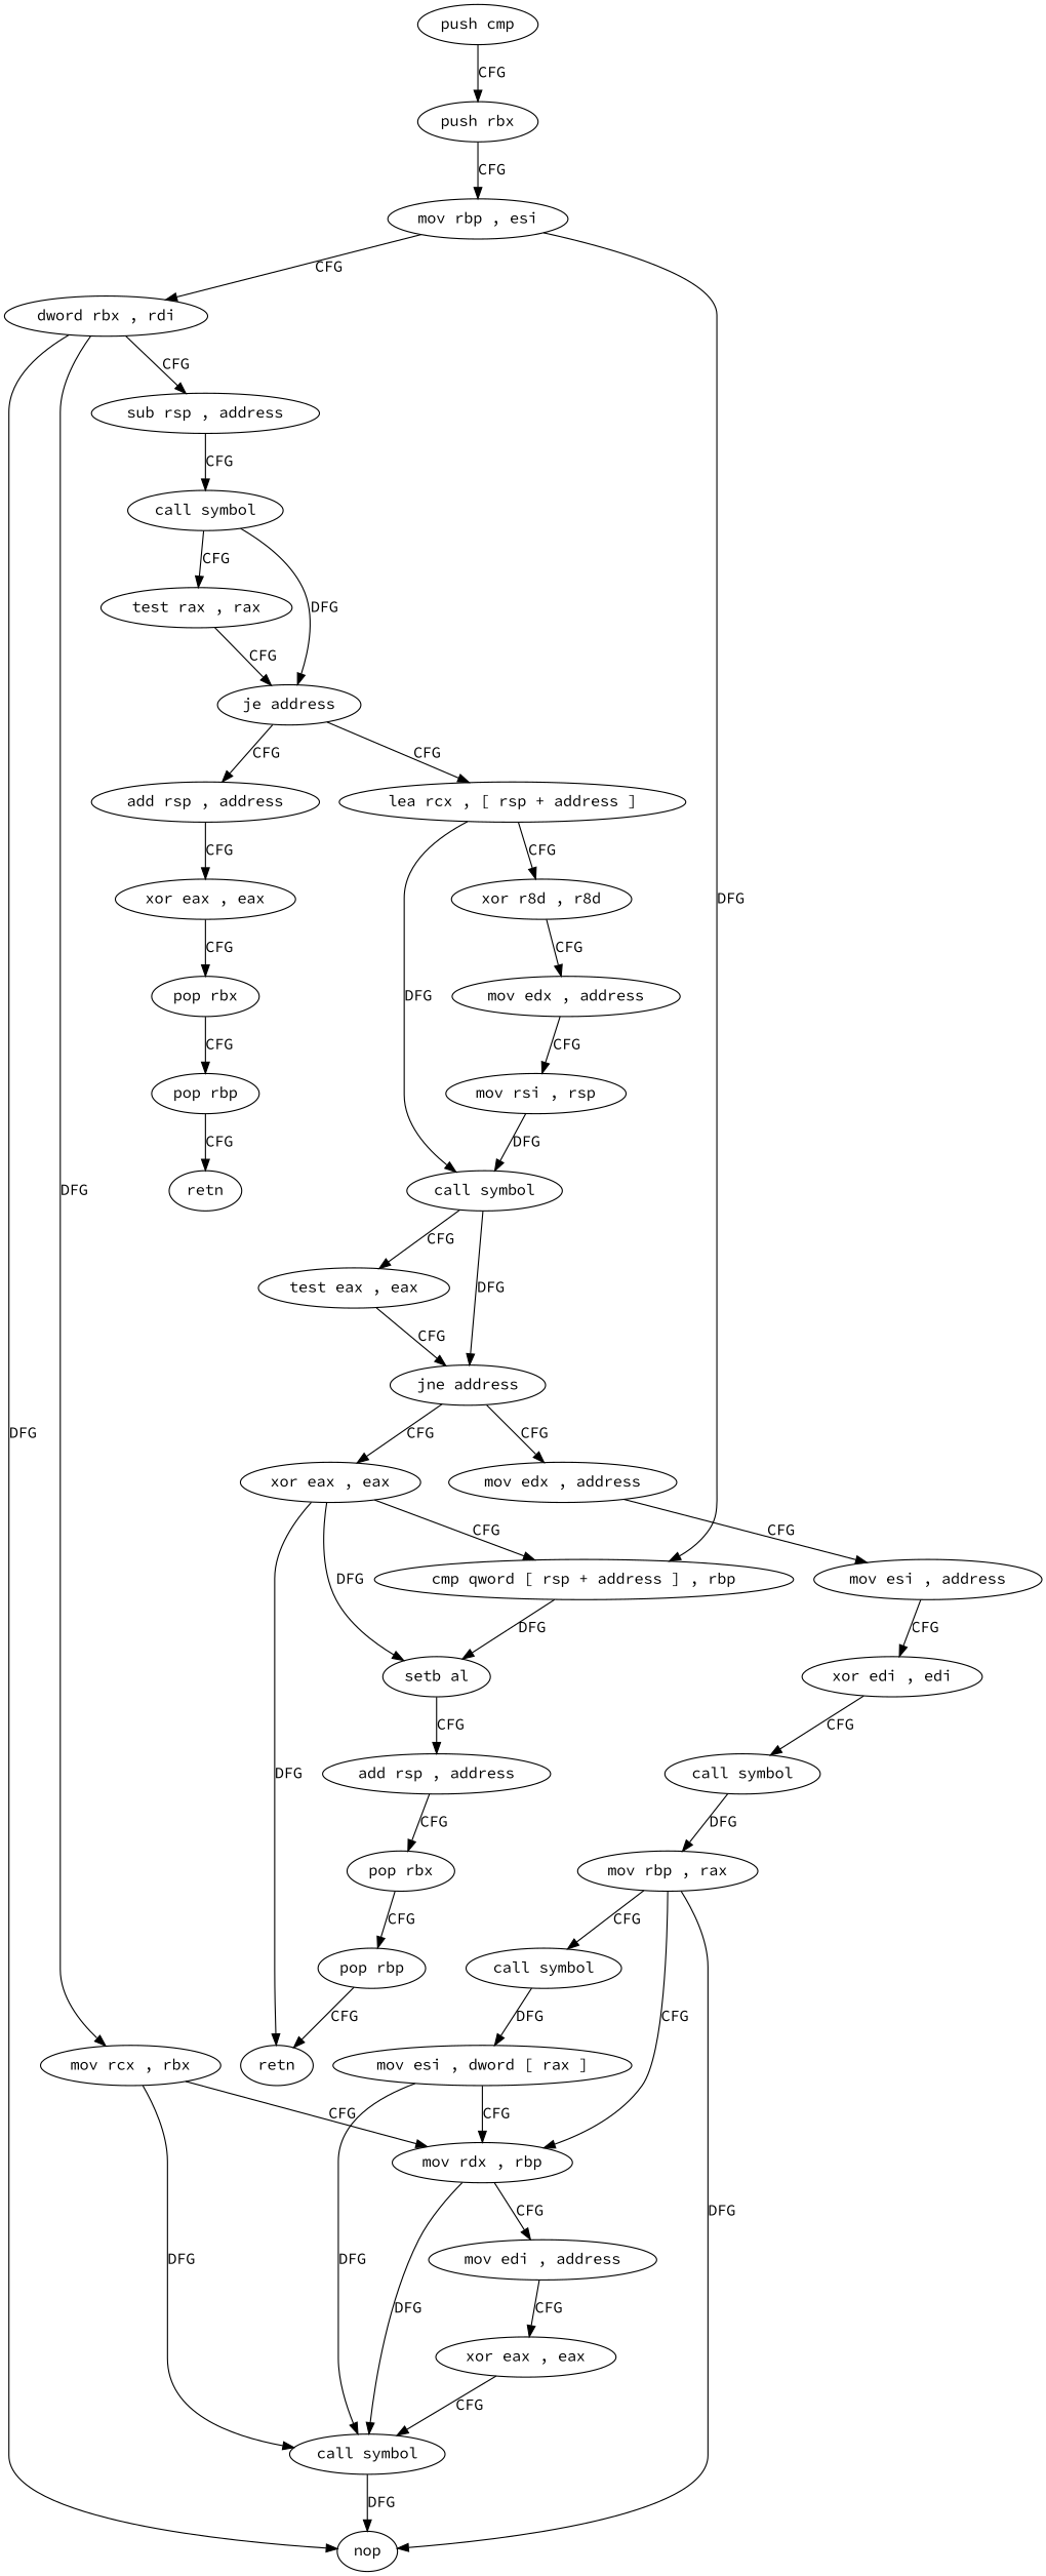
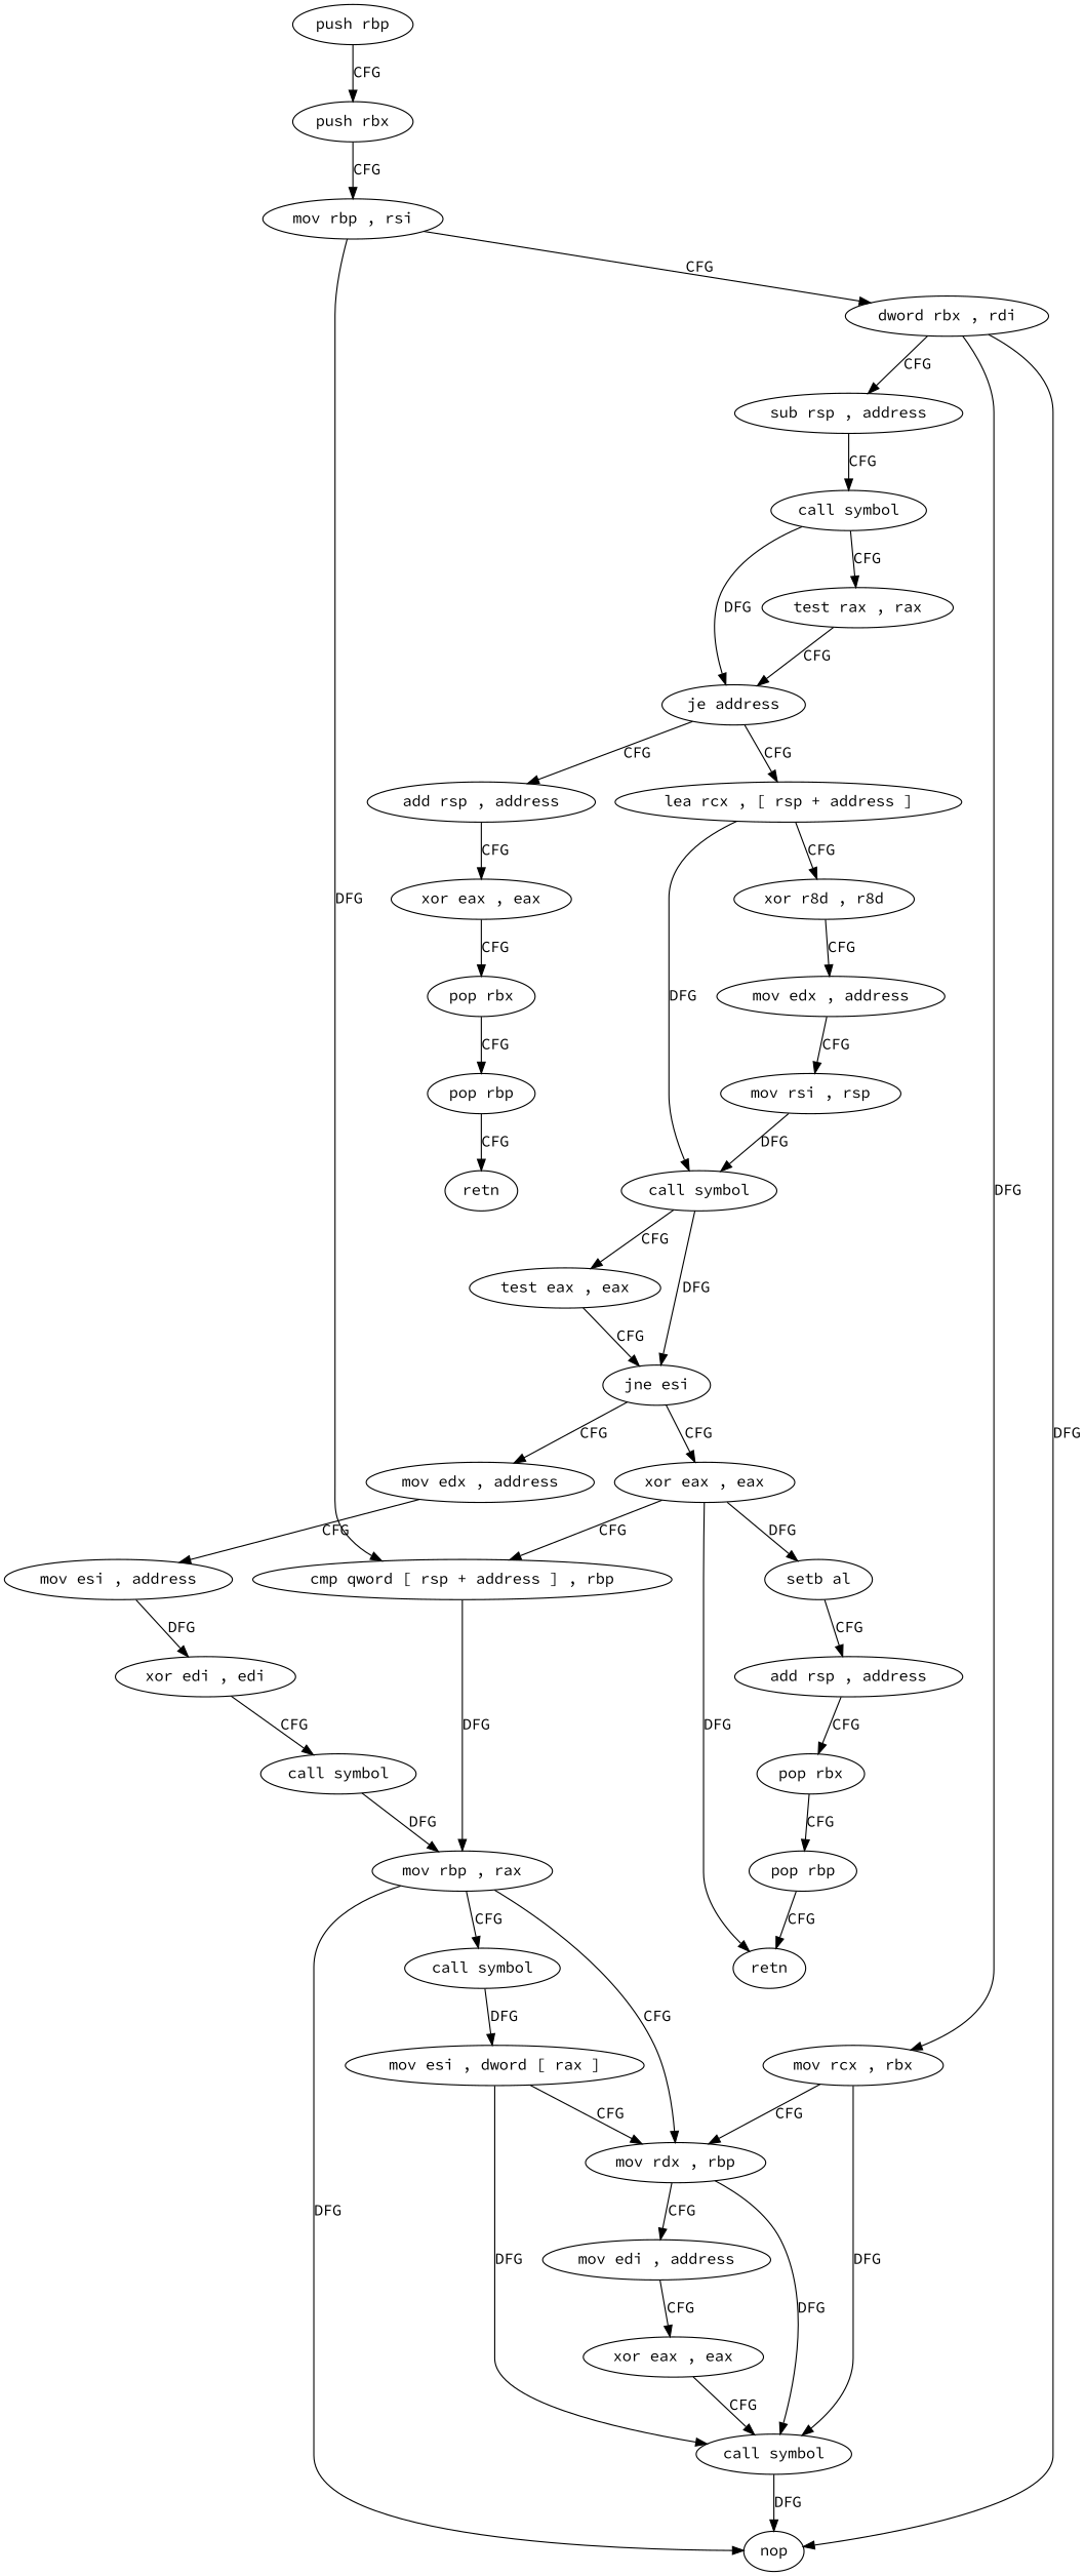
  digraph {
    fontname="Source Code Pro"
    node [fontname="Source Code Pro"]
    edge [fontname="Source Code Pro"]
-   n1 [label="push cmp"]
+   n1 [label="push rbp"]
    n2 [label="push rbx"]
-   n3 [label="mov rbp , esi"]
+   n3 [label="mov rbp , rsi"]
    n4 [label="dword rbx , rdi"]
    n5 [label="cmp qword [ rsp + address ] , rbp"]
    n6 [label="sub rsp , address"]
    n7 [label="mov rcx , rbx"]
    n8 [label=nop]
    n9 [label="setb al"]
    n10 [label="call symbol"]
    n11 [label="mov rdx , rbp"]
    n12 [label="call symbol"]
    n13 [label="test rax , rax"]
    n14 [label="je address"]
    n15 [label="add rsp , address"]
    n16 [label="lea rcx , [ rsp + address ]"]
    n17 [label="xor eax , eax"]
    n18 [label="xor r8d , r8d"]
    n19 [label="call symbol"]
    n20 [label="pop rbx"]
    n21 [label="mov edx , address"]
    n22 [label="test eax , eax"]
-   n23 [label="jne address"]
+   n23 [label="jne esi"]
    n24 [label="pop rbp"]
    n25 [label=retn]
    n26 [label="mov rsi , rsp"]
    n27 [label="mov edx , address"]
    n28 [label="xor eax , eax"]
    n29 [label="mov esi , address"]
    n30 [label=retn]
    n31 [label="xor edi , edi"]
    n32 [label="add rsp , address"]
    n33 [label="call symbol"]
    n34 [label="mov rbp , rax"]
    n35 [label="call symbol"]
    n36 [label="mov esi , dword [ rax ]"]
    n37 [label="mov edi , address"]
    n38 [label="xor eax , eax"]
    n39 [label="pop rbx"]
    n40 [label="pop rbp"]
    n1 -> n2 [label=CFG]
    n2 -> n3 [label=CFG]
    n3 -> n4 [label=CFG]
    n3 -> n5 [label=DFG]
    n4 -> n6 [label=CFG]
    n4 -> n7 [label=DFG]
    n4 -> n8 [label=DFG]
-   n5 -> n9 [label=DFG]
+   n5 -> n34 [label=DFG]
    n6 -> n10 [label=CFG]
    n7 -> n11 [label=CFG]
    n7 -> n12 [label=DFG]
    n9 -> n32 [label=CFG]
    n10 -> n13 [label=CFG]
    n10 -> n14 [label=DFG]
    n11 -> n12 [label=DFG]
    n11 -> n37 [label=CFG]
    n12 -> n8 [label=DFG]
    n13 -> n14 [label=CFG]
    n14 -> n15 [label=CFG]
    n14 -> n16 [label=CFG]
    n15 -> n17 [label=CFG]
    n16 -> n18 [label=CFG]
    n16 -> n19 [label=DFG]
    n17 -> n20 [label=CFG]
    n18 -> n21 [label=CFG]
    n19 -> n22 [label=CFG]
    n19 -> n23 [label=DFG]
    n20 -> n24 [label=CFG]
    n21 -> n26 [label=CFG]
    n22 -> n23 [label=CFG]
    n23 -> n27 [label=CFG]
    n23 -> n28 [label=CFG]
    n24 -> n25 [label=CFG]
    n26 -> n19 [label=DFG]
    n27 -> n29 [label=CFG]
    n28 -> n5 [label=CFG]
    n28 -> n9 [label=DFG]
    n28 -> n30 [label=DFG]
-   n29 -> n31 [label=CFG]
+   n29 -> n31 [label=DFG]
    n31 -> n33 [label=CFG]
    n32 -> n39 [label=CFG]
    n33 -> n34 [label=DFG]
    n34 -> n8 [label=DFG]
    n34 -> n11 [label=CFG]
    n34 -> n35 [label=CFG]
    n35 -> n36 [label=DFG]
    n36 -> n11 [label=CFG]
    n36 -> n12 [label=DFG]
    n37 -> n38 [label=CFG]
    n38 -> n12 [label=CFG]
    n39 -> n40 [label=CFG]
    n40 -> n30 [label=CFG]
  }
